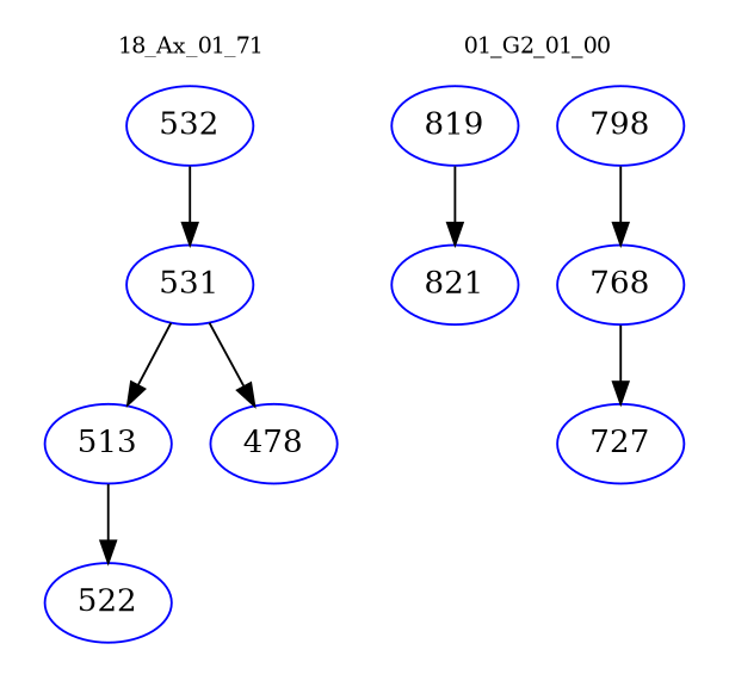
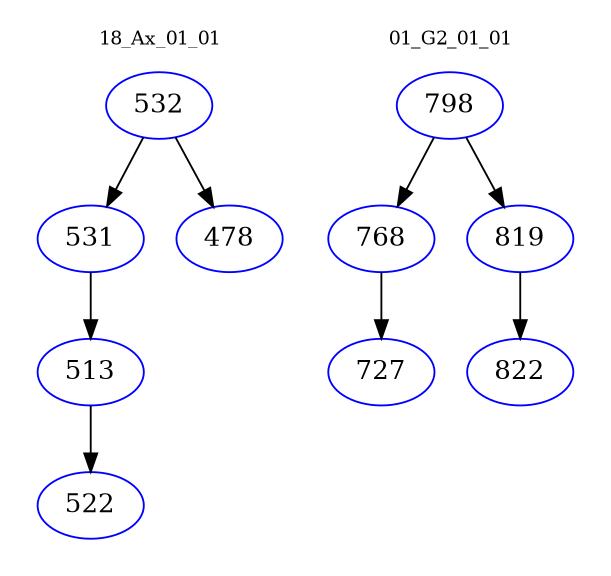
  digraph {
    node [color=blue]
    edge [color=black]
    n1 [label=531]
    n2 [label=532]
    n3 [label=513]
    n4 [label=478]
    n5 [label=522]
    n6 [label=798]
    n7 [label=768]
    n8 [label=819]
    n9 [label=727]
-   n10 [label=821]
+   n10 [label=822]
    subgraph cluster_1 {
      color=white
      fontsize=10
-     label="18_Ax_01_71"
+     label="18_Ax_01_01"
      n1
      n2
      n3
      n4
      n5
    }
    subgraph cluster_2 {
      color=white
      fontsize=10
-     label="01_G2_01_00"
+     label="01_G2_01_01"
      n6
      n7
      n8
      n9
      n10
    }
    n1 -> n3
    n2 -> n1
-   n1 -> n4
+   n2 -> n4
    n3 -> n5
    n6 -> n7
+   n6 -> n8
    n7 -> n9
    n8 -> n10
  }
